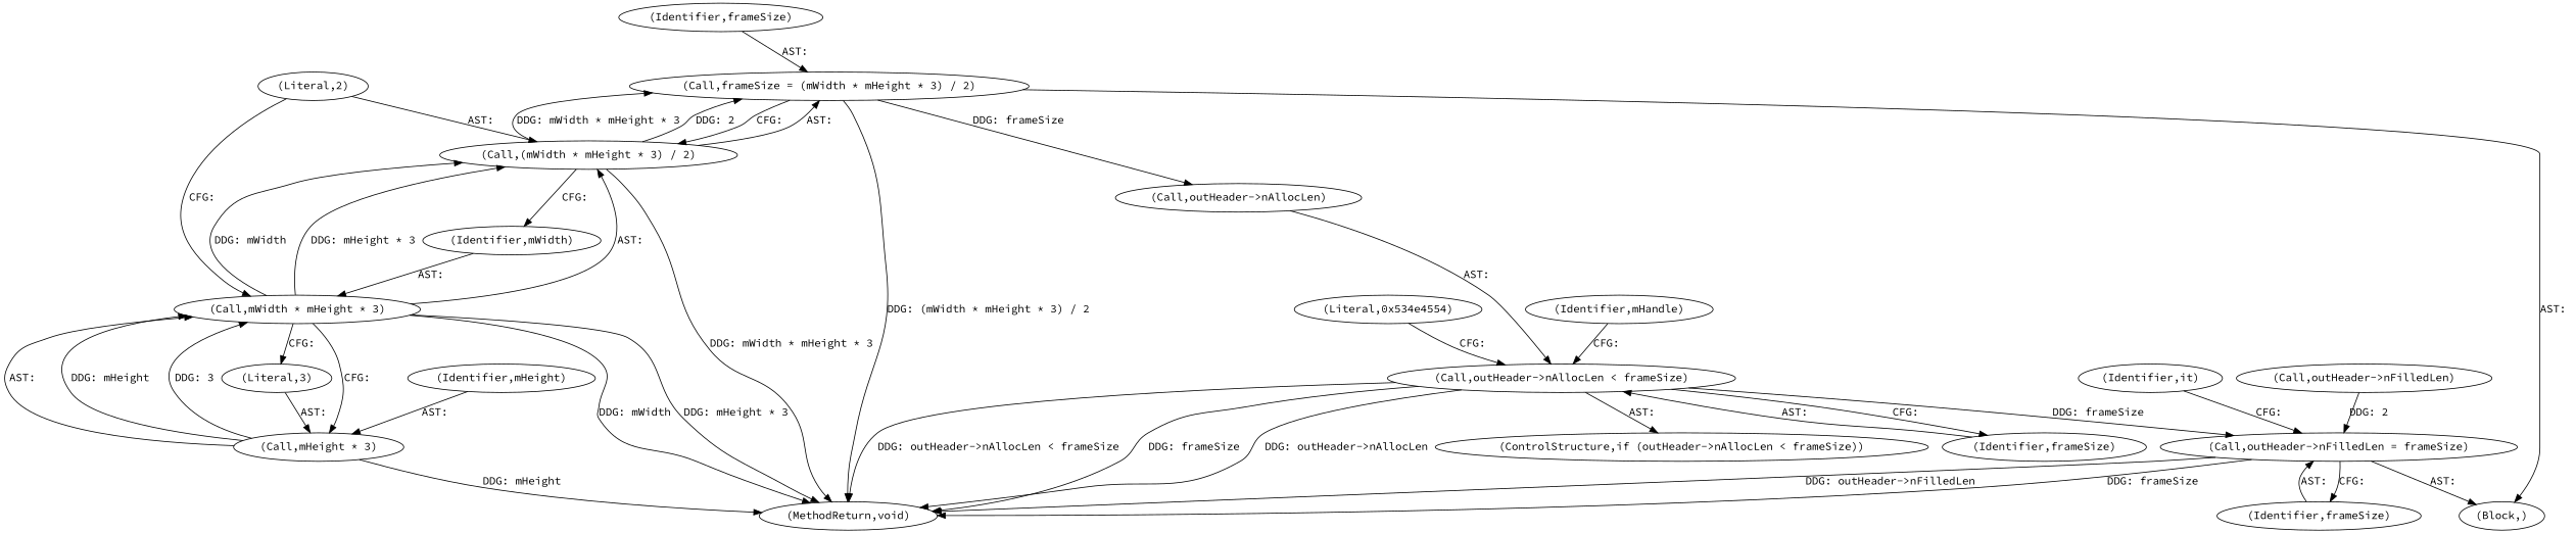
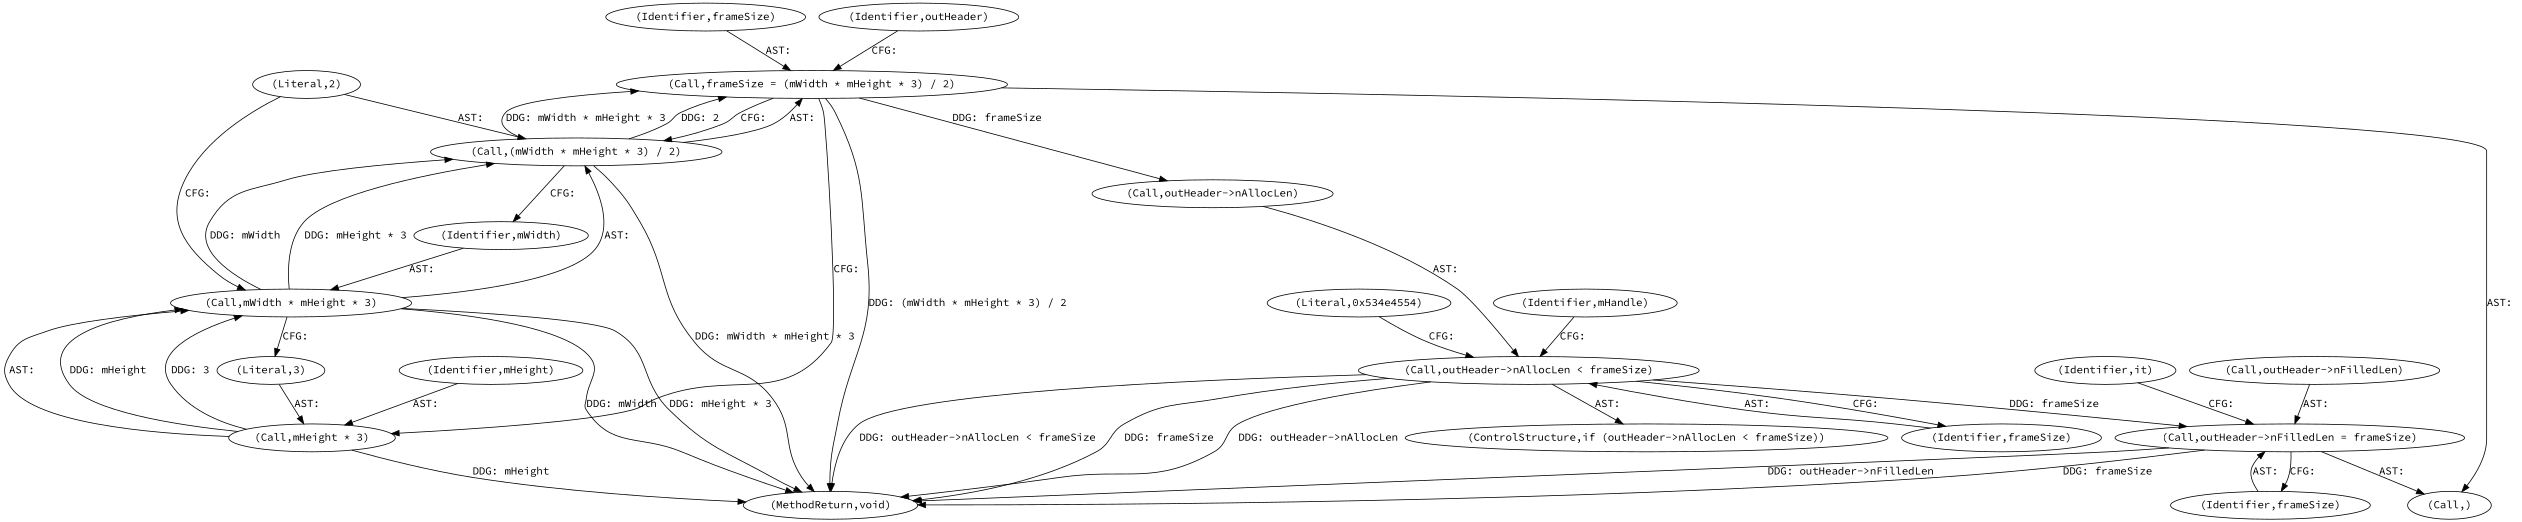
  digraph {
    fontname="Source Code Pro"
    node [fontname="Source Code Pro"]
    edge [fontname="Source Code Pro"]
    n1 [label="(Call,frameSize = (mWidth * mHeight * 3) / 2)"]
    n2 [label="(Call,(mWidth * mHeight * 3) / 2)"]
-   n3 [label="(Block,)"]
+   n3 [label="(Call,)"]
    n4 [label="(MethodReturn,void)"]
    n5 [label="(Call,outHeader->nAllocLen)"]
    n6 [label="(Identifier,mWidth)"]
    n7 [label="(Call,outHeader->nAllocLen < frameSize)"]
    n8 [label="(Call,outHeader->nFilledLen = frameSize)"]
    n9 [label="(ControlStructure,if (outHeader->nAllocLen < frameSize))"]
    n10 [label="(Identifier,frameSize)"]
    n11 [label="(Literal,2)"]
    n12 [label="(Call,mWidth * mHeight * 3)"]
    n13 [label="(Call,mHeight * 3)"]
    n14 [label="(Literal,3)"]
    n15 [label="(Identifier,frameSize)"]
    n16 [label="(Identifier,frameSize)"]
    n17 [label="(Identifier,mHandle)"]
+   n18 [label="(Identifier,outHeader)"]
    n19 [label="(Identifier,it)"]
    n20 [label="(Identifier,mHeight)"]
    n21 [label="(Call,outHeader->nFilledLen)"]
    n22 [label="(Literal,0x534e4554)"]
    n1 -> n2 [label="CFG: "]
    n1 -> n3 [label="AST: "]
    n1 -> n4 [label="DDG: (mWidth * mHeight * 3) / 2"]
    n1 -> n5 [label="DDG: frameSize"]
    n2 -> n1 [label="AST: "]
    n2 -> n1 [label="DDG: mWidth * mHeight * 3"]
    n2 -> n1 [label="DDG: 2"]
    n2 -> n4 [label="DDG: mWidth * mHeight * 3"]
    n2 -> n6 [label="CFG: "]
    n5 -> n7 [label="AST: "]
    n6 -> n12 [label="AST: "]
    n7 -> n4 [label="DDG: outHeader->nAllocLen < frameSize"]
    n7 -> n4 [label="DDG: frameSize"]
    n7 -> n4 [label="DDG: outHeader->nAllocLen"]
    n7 -> n8 [label="DDG: frameSize"]
    n7 -> n9 [label="AST: "]
    n7 -> n10 [label="CFG: "]
    n8 -> n3 [label="AST: "]
    n8 -> n4 [label="DDG: outHeader->nFilledLen"]
    n8 -> n4 [label="DDG: frameSize"]
    n8 -> n15 [label="CFG: "]
    n10 -> n7 [label="AST: "]
    n11 -> n2 [label="AST: "]
    n11 -> n12 [label="CFG: "]
    n12 -> n2 [label="AST: "]
    n12 -> n2 [label="DDG: mWidth"]
    n12 -> n2 [label="DDG: mHeight * 3"]
    n12 -> n4 [label="DDG: mHeight * 3"]
    n12 -> n4 [label="DDG: mWidth"]
-   n12 -> n13 [label="CFG: "]
+   n1 -> n13 [label="CFG: "]
    n12 -> n14 [label="CFG: "]
    n13 -> n4 [label="DDG: mHeight"]
    n13 -> n12 [label="AST: "]
    n13 -> n12 [label="DDG: mHeight"]
    n13 -> n12 [label="DDG: 3"]
    n14 -> n13 [label="AST: "]
    n15 -> n8 [label="AST: "]
    n16 -> n1 [label="AST: "]
    n17 -> n7 [label="CFG: "]
+   n18 -> n1 [label="CFG: "]
    n19 -> n8 [label="CFG: "]
    n20 -> n13 [label="AST: "]
-   n21 -> n8 [label="DDG: 2"]
+   n21 -> n8 [label="AST: "]
    n22 -> n7 [label="CFG: "]
  }
